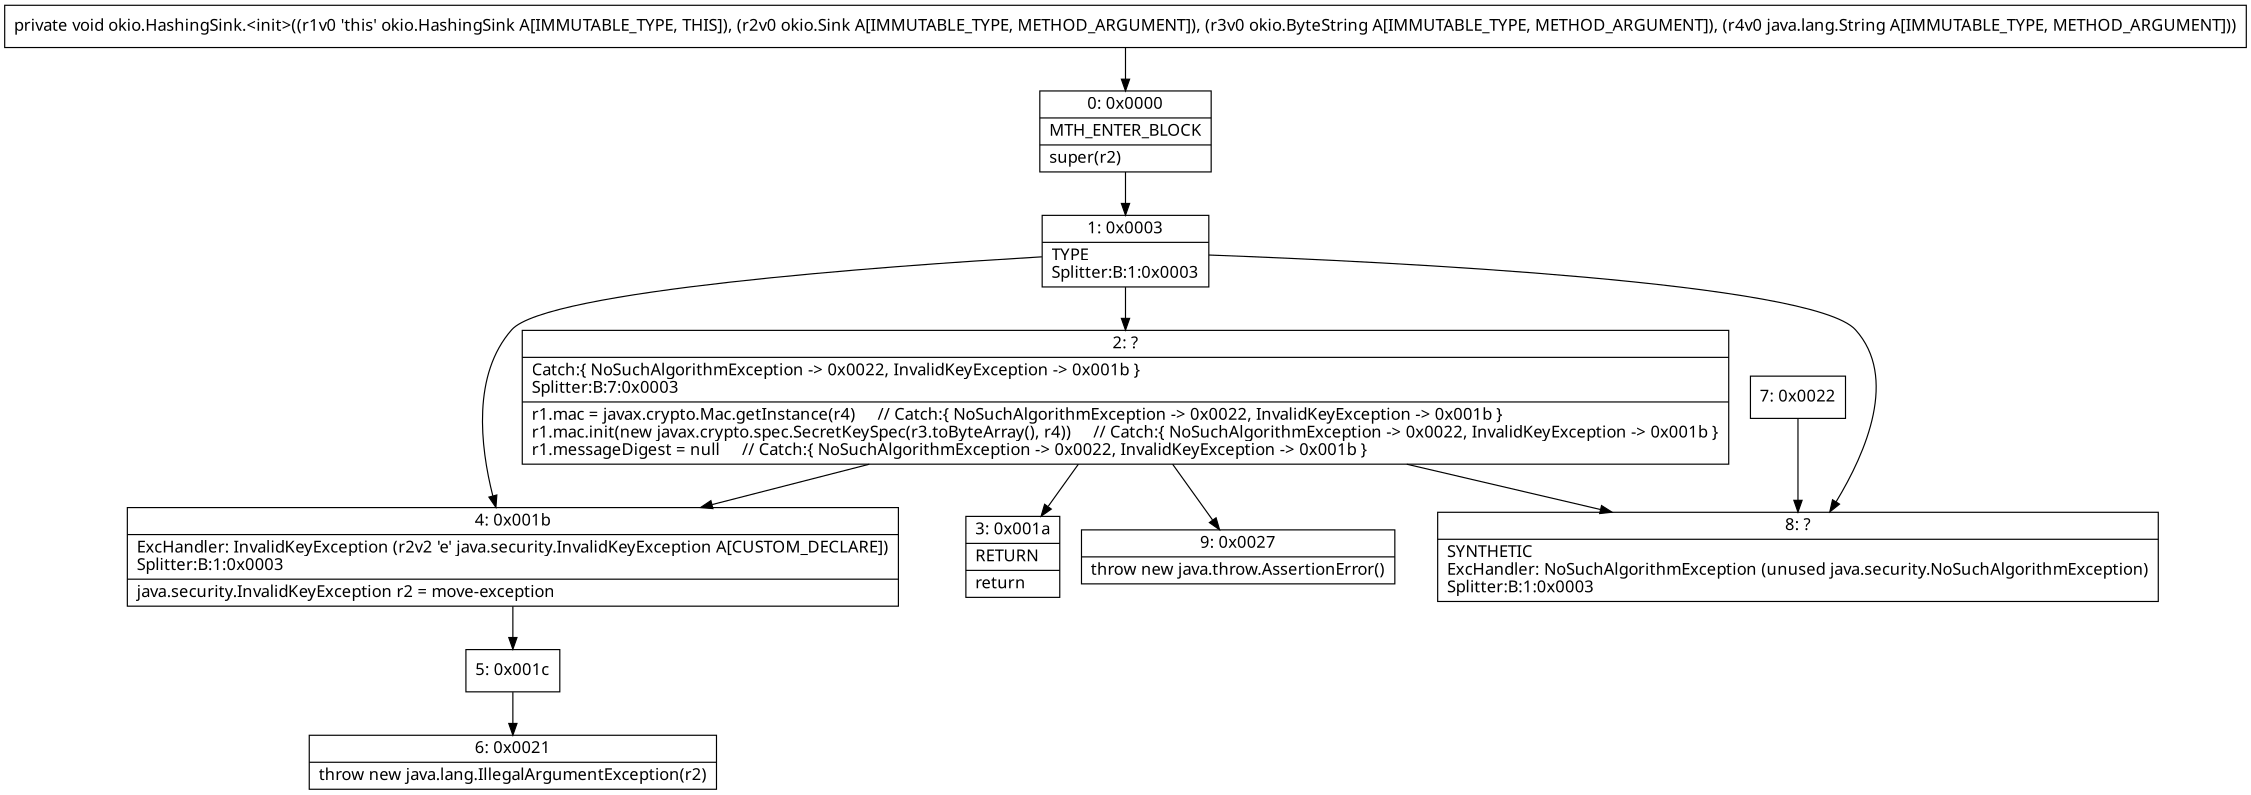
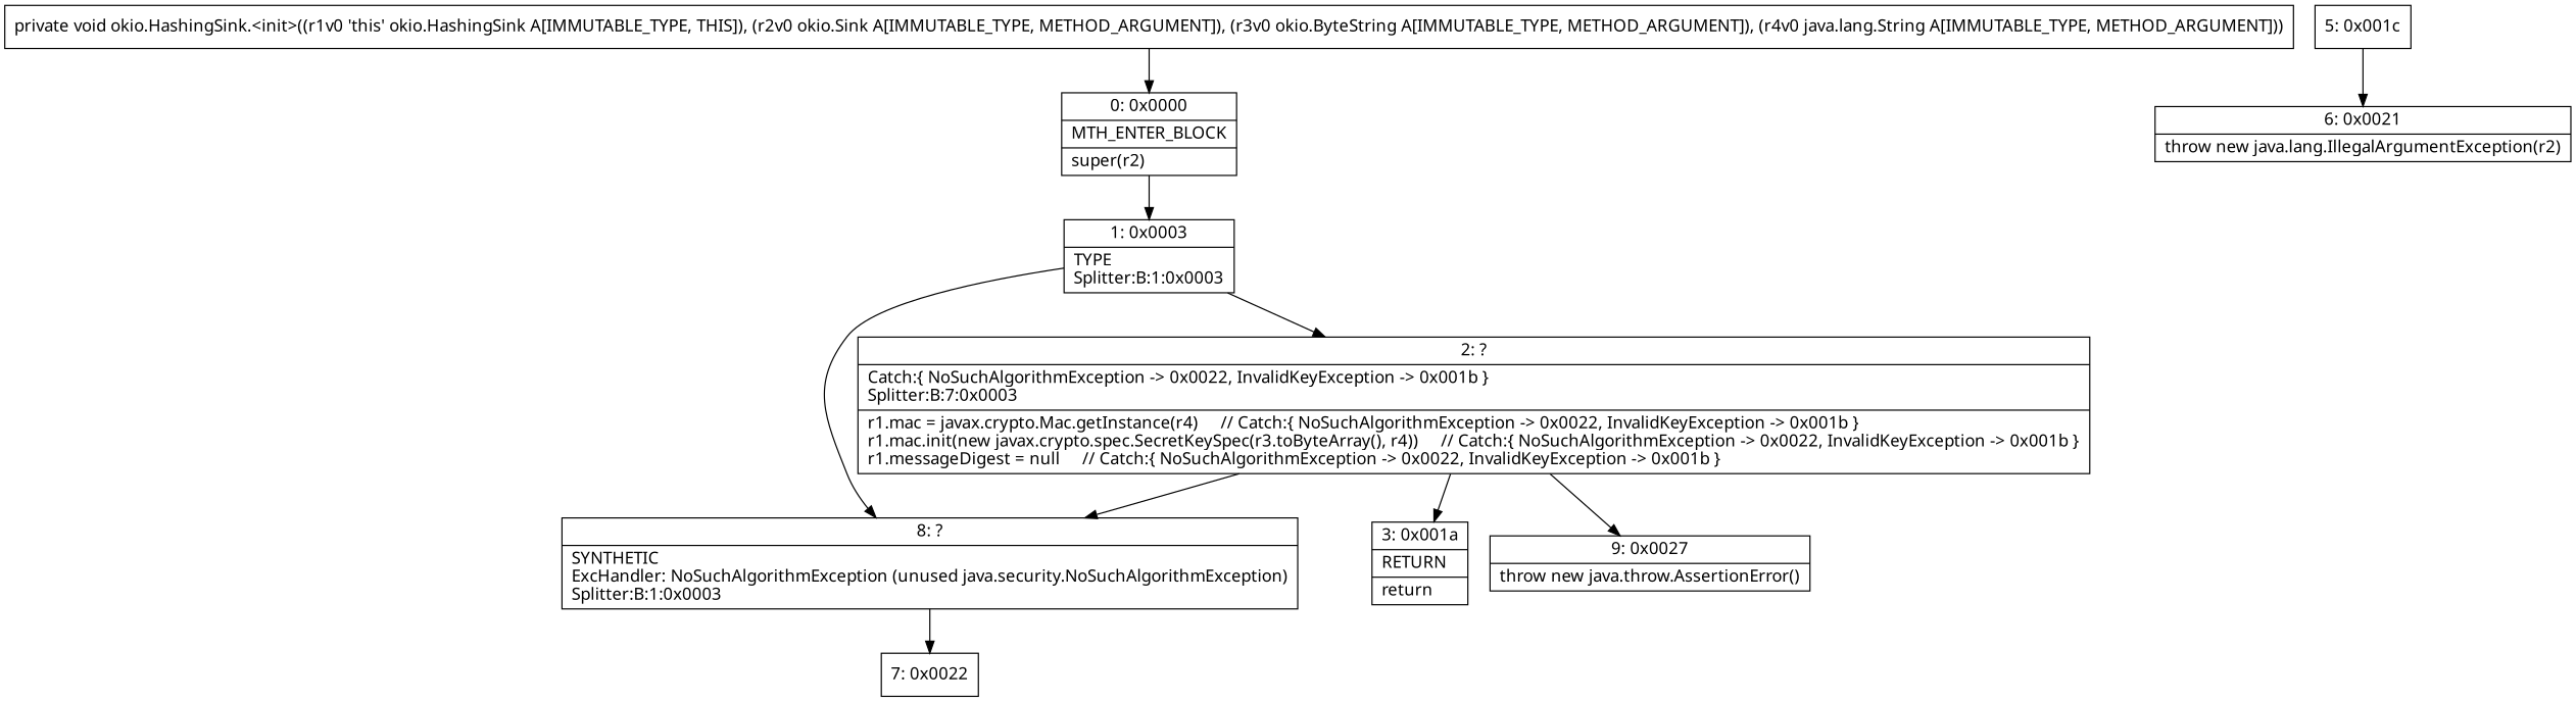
  digraph {
    fontname="Noto Sans"
    node [fontname="Noto Sans" shape=record]
    edge [fontname="Noto Sans"]
    n1 [label="{0\:\ 0x0000|MTH_ENTER_BLOCK\l|super(r2)\l}"]
    n2 [label="{1\:\ 0x0003|TYPE\lSplitter:B:1:0x0003\l}"]
    n3 [label="{2\:\ ?|Catch:\{ NoSuchAlgorithmException \-\> 0x0022, InvalidKeyException \-\> 0x001b \}\lSplitter:B:7:0x0003\l|r1.mac = javax.crypto.Mac.getInstance(r4)     \/\/ Catch:\{ NoSuchAlgorithmException \-\> 0x0022, InvalidKeyException \-\> 0x001b \}\lr1.mac.init(new javax.crypto.spec.SecretKeySpec(r3.toByteArray(), r4))     \/\/ Catch:\{ NoSuchAlgorithmException \-\> 0x0022, InvalidKeyException \-\> 0x001b \}\lr1.messageDigest = null     \/\/ Catch:\{ NoSuchAlgorithmException \-\> 0x0022, InvalidKeyException \-\> 0x001b \}\l}"]
-   n4 [label="{4\:\ 0x001b|ExcHandler: InvalidKeyException (r2v2 'e' java.security.InvalidKeyException A[CUSTOM_DECLARE])\lSplitter:B:1:0x0003\l|java.security.InvalidKeyException r2 = move\-exception\l}"]
    n5 [label="{8\:\ ?|SYNTHETIC\lExcHandler: NoSuchAlgorithmException (unused java.security.NoSuchAlgorithmException)\lSplitter:B:1:0x0003\l}"]
    n6 [label="{3\:\ 0x001a|RETURN\l|return\l}"]
    n7 [label="{9\:\ 0x0027|throw new java.throw.AssertionError()\l}"]
    n8 [label="{5\:\ 0x001c}"]
    n9 [label="{7\:\ 0x0022}"]
    n10 [label="{6\:\ 0x0021|throw new java.lang.IllegalArgumentException(r2)\l}"]
    n11 [label="{private void okio.HashingSink.\<init\>((r1v0 'this' okio.HashingSink A[IMMUTABLE_TYPE, THIS]), (r2v0 okio.Sink A[IMMUTABLE_TYPE, METHOD_ARGUMENT]), (r3v0 okio.ByteString A[IMMUTABLE_TYPE, METHOD_ARGUMENT]), (r4v0 java.lang.String A[IMMUTABLE_TYPE, METHOD_ARGUMENT])) }"]
    n1 -> n2
    n2 -> n3
-   n2 -> n4
    n2 -> n5
-   n3 -> n4
    n3 -> n5
    n3 -> n6
    n3 -> n7
-   n4 -> n8
-   n9 -> n5
+   n5 -> n9
    n8 -> n10
    n11 -> n1
  }
